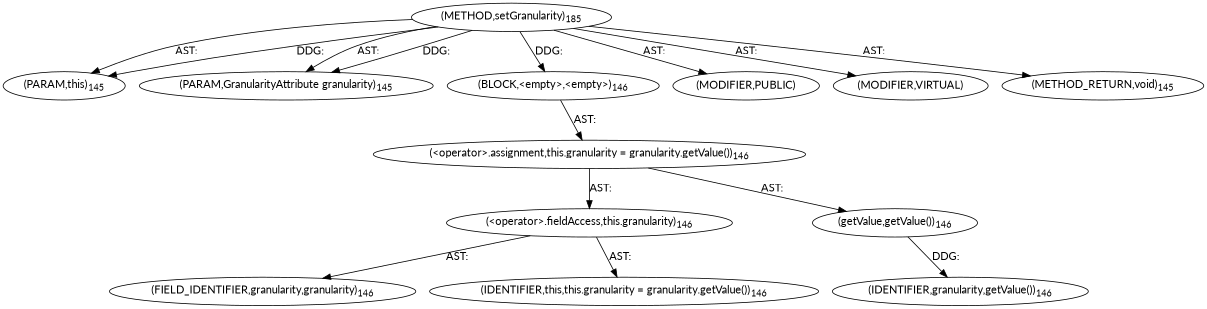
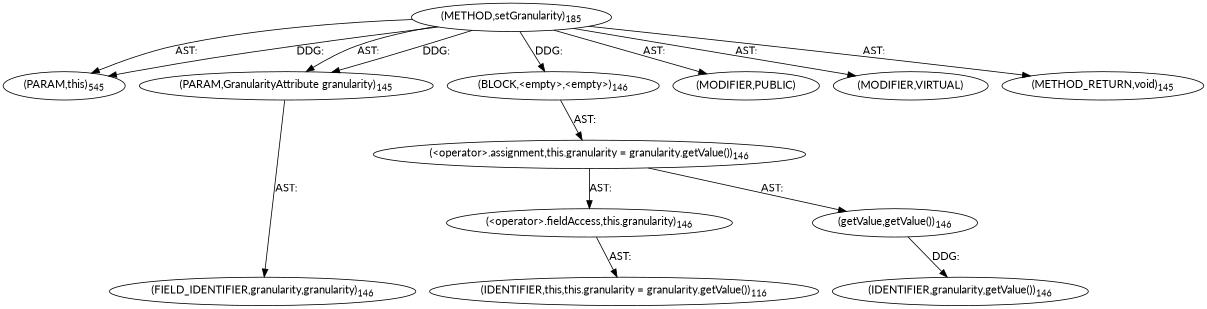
  digraph {
    fontname=Lato
    node [fontname=Lato]
    edge [fontname=Lato]
    n1 [label=<(METHOD,setGranularity)<SUB>185</SUB>>]
-   n2 [label=<(PARAM,this)<SUB>145</SUB>>]
+   n2 [label=<(PARAM,this)<SUB>545</SUB>>]
    n3 [label=<(PARAM,GranularityAttribute granularity)<SUB>145</SUB>>]
    n4 [label=<(BLOCK,&lt;empty&gt;,&lt;empty&gt;)<SUB>146</SUB>>]
    n5 [label=<(MODIFIER,PUBLIC)>]
    n6 [label=<(MODIFIER,VIRTUAL)>]
    n7 [label=<(METHOD_RETURN,void)<SUB>145</SUB>>]
    n8 [label=<(&lt;operator&gt;.assignment,this.granularity = granularity.getValue())<SUB>146</SUB>>]
    n9 [label=<(&lt;operator&gt;.fieldAccess,this.granularity)<SUB>146</SUB>>]
    n10 [label=<(getValue,getValue())<SUB>146</SUB>>]
-   n11 [label=<(IDENTIFIER,this,this.granularity = granularity.getValue())<SUB>146</SUB>>]
+   n11 [label=<(IDENTIFIER,this,this.granularity = granularity.getValue())<SUB>116</SUB>>]
    n12 [label=<(FIELD_IDENTIFIER,granularity,granularity)<SUB>146</SUB>>]
    n13 [label=<(IDENTIFIER,granularity,getValue())<SUB>146</SUB>>]
    n1 -> n2 [label="AST: "]
    n1 -> n2 [label="DDG: "]
    n1 -> n3 [label="AST: "]
    n1 -> n3 [label="DDG: "]
    n1 -> n4 [label="DDG: "]
    n1 -> n5 [label="AST: "]
    n1 -> n6 [label="AST: "]
    n1 -> n7 [label="AST: "]
    n4 -> n8 [label="AST: "]
    n8 -> n9 [label="AST: "]
    n8 -> n10 [label="AST: "]
    n9 -> n11 [label="AST: "]
-   n9 -> n12 [label="AST: "]
+   n3 -> n12 [label="AST: "]
    n10 -> n13 [label="DDG: "]
  }
